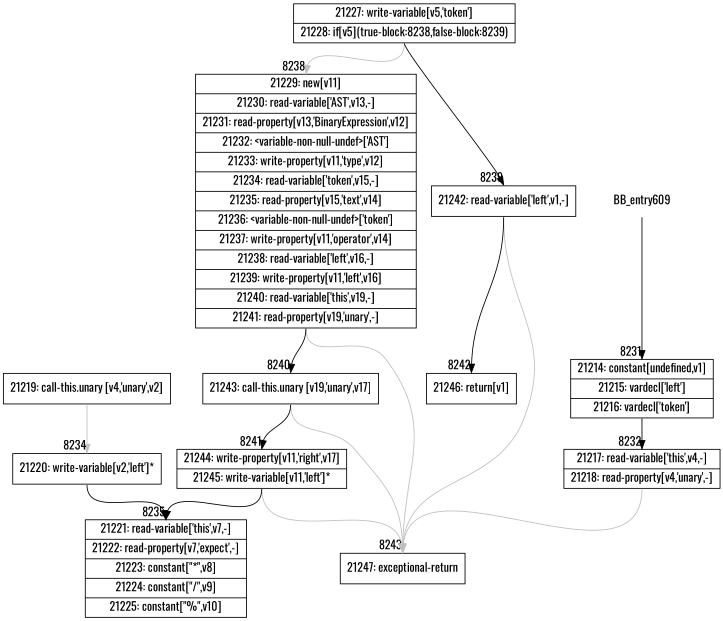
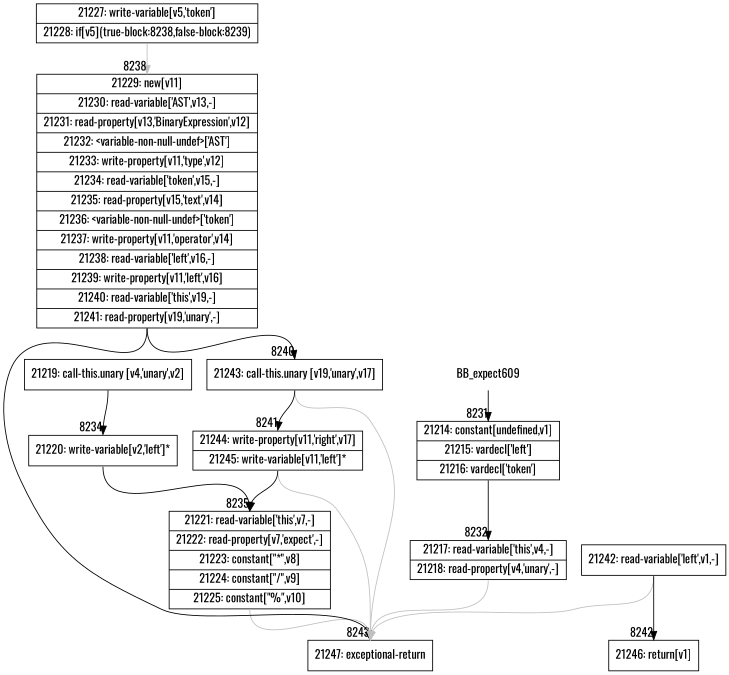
  digraph {
    fontname=Oswald
    rankdir=TD
    node [fontname=Oswald shape=record]
    edge [fontname=Oswald headport=n tailport=s]
-   BB_entry609 [shape=none]
+   BB_entry609 [shape=none label=BB_expect609]
    n2 [label="{21214: constant[undefined,v1]|21215: vardecl['left']|21216: vardecl['token']}"]
    n3 [label="{21217: read-variable['this',v4,-]|21218: read-property[v4,'unary',-]}"]
    n4 [label="{21247: exceptional-return}"]
    n5 [label="{21219: call-this.unary [v4,'unary',v2]}"]
    n6 [label="{21220: write-variable[v2,'left']*}"]
    n7 [label="{21221: read-variable['this',v7,-]|21222: read-property[v7,'expect',-]|21223: constant[\"*\",v8]|21224: constant[\"/\",v9]|21225: constant[\"%\",v10]}"]
    n8 [label="{21227: write-variable[v5,'token']|21228: if[v5](true-block:8238,false-block:8239)}"]
    n9 [label="{21229: new[v11]|21230: read-variable['AST',v13,-]|21231: read-property[v13,'BinaryExpression',v12]|21232: \<variable-non-null-undef\>['AST']|21233: write-property[v11,'type',v12]|21234: read-variable['token',v15,-]|21235: read-property[v15,'text',v14]|21236: \<variable-non-null-undef\>['token']|21237: write-property[v11,'operator',v14]|21238: read-variable['left',v16,-]|21239: write-property[v11,'left',v16]|21240: read-variable['this',v19,-]|21241: read-property[v19,'unary',-]}"]
    n10 [label="{21242: read-variable['left',v1,-]}"]
    n11 [label="{21243: call-this.unary [v19,'unary',v17]}"]
    n12 [label="{21246: return[v1]}"]
    n13 [label="{21244: write-property[v11,'right',v17]|21245: write-variable[v11,'left']*}"]
    BB_entry609 -> n2 [headlabel="    8231"]
    n2 -> n3 [headlabel="      8232"]
    n3 -> n4 [color=gray headlabel="      8243"]
-   n5 -> n6 [headlabel="      8234" color=gray]
+   n5 -> n6 [headlabel="      8234"]
    n6 -> n7 [headlabel="      8235"]
+   n7 -> n4 [color=gray]
    n8 -> n9 [color=gray headlabel="      8238"]
-   n8 -> n10 [headlabel="      8239"]
-   n9 -> n4 [color=gray]
+   n9 -> n4 [color=black]
    n9 -> n11 [headlabel="      8240"]
    n10 -> n4 [color=gray]
    n10 -> n12 [headlabel="      8242"]
    n11 -> n4 [color=gray]
    n11 -> n13 [headlabel="      8241"]
    n13 -> n4 [color=gray]
    n13 -> n7
  }
